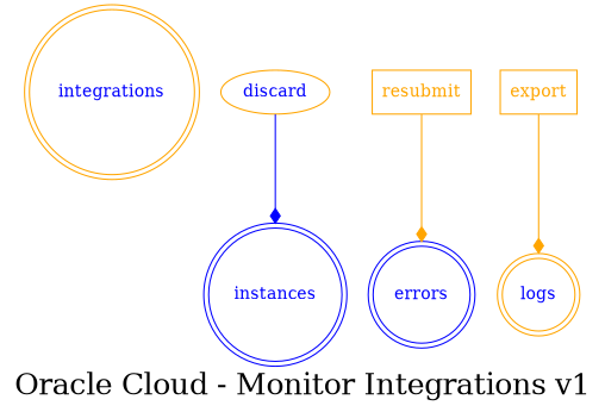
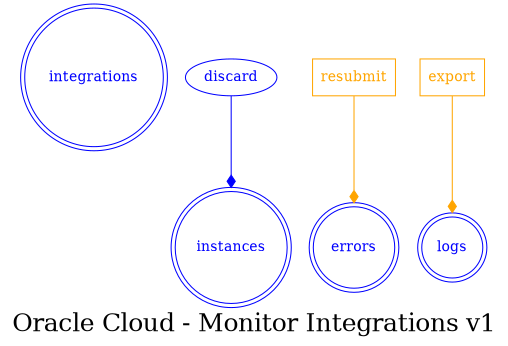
  digraph {
    fontsize=24
    label="Oracle Cloud - Monitor Integrations v1"
    splines=true
    node [color=blue fontcolor=blue shape=doublecircle]
    edge [arrowhead=diamond arrowtail=none color=orange fontcolor=orange]
-   integrations [color=orange]
-   discard [color=orange shape=ellipse]
+   integrations
+   discard [shape=ellipse]
    instances
    resubmit [color=orange fontcolor=orange shape=box]
    errors
    export [color=orange fontcolor=orange shape=box]
-   logs [color=orange]
+   logs
    discard -> instances [color=blue fontcolor=blue]
    resubmit -> errors
    export -> logs
  }
